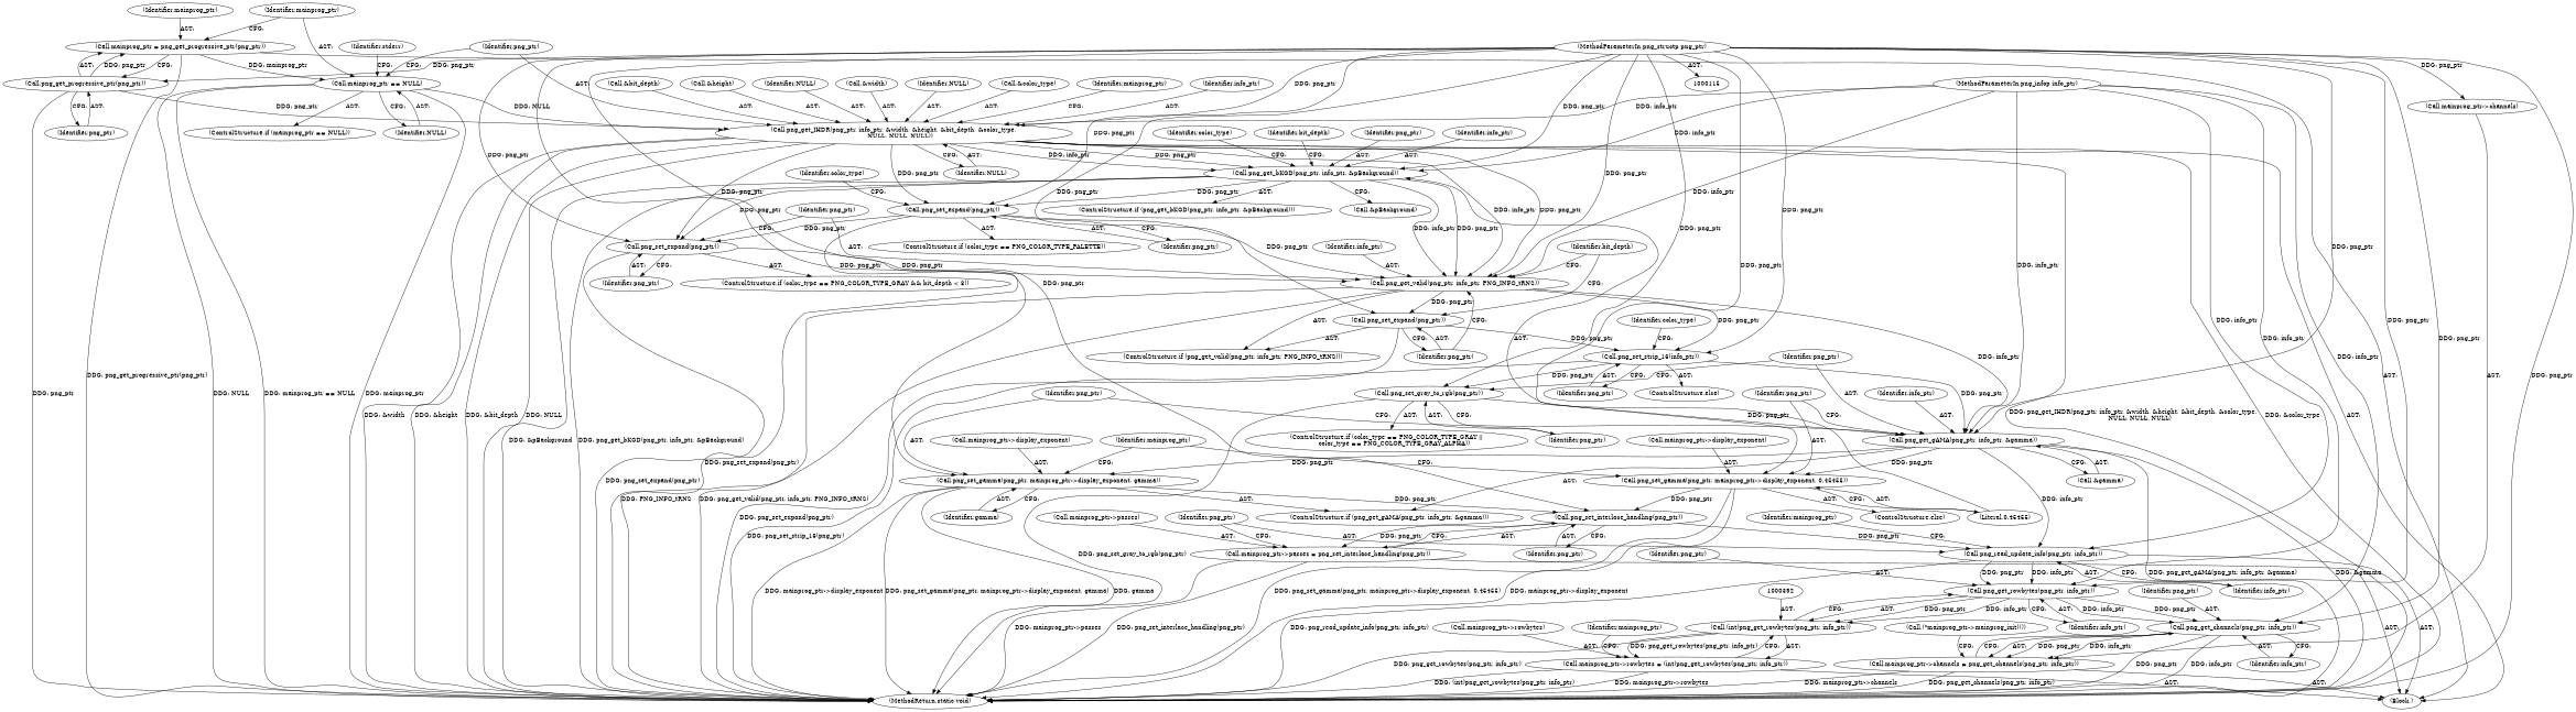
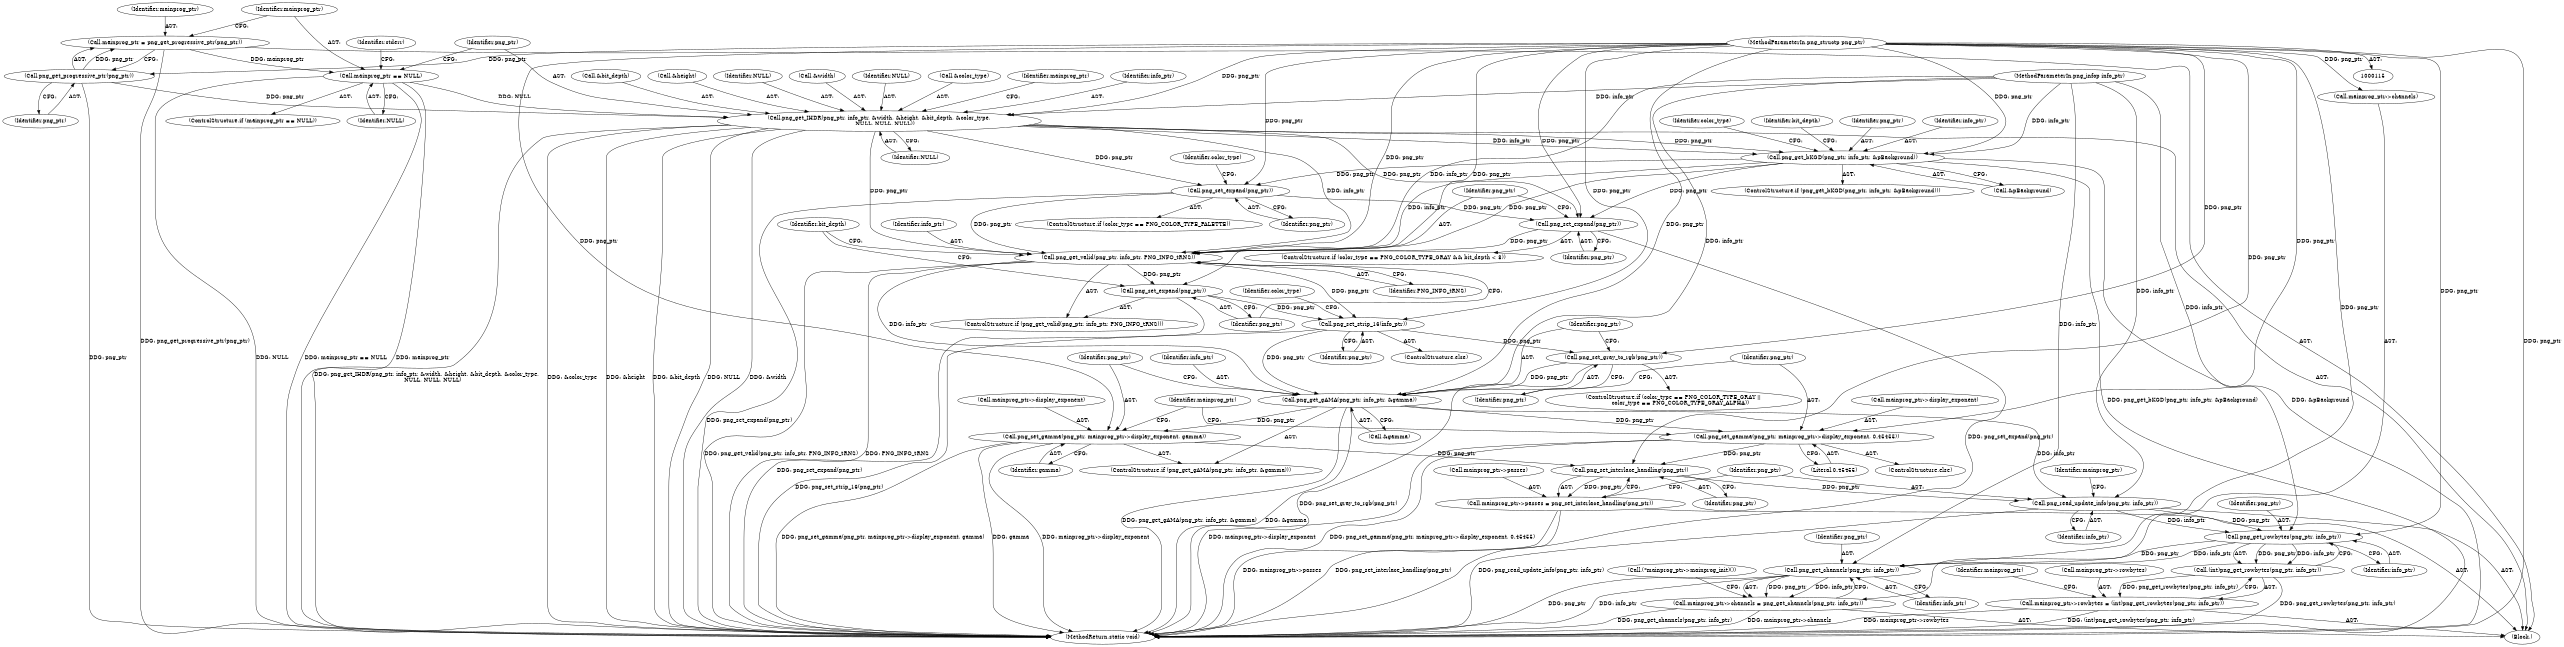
  digraph {
    n1 [label="(Call,mainprog_ptr == NULL)"]
    n2 [label="(Call,png_get_IHDR(png_ptr, info_ptr, &width, &height, &bit_depth, &color_type,\n       NULL, NULL, NULL))"]
    n3 [label="(MethodReturn,static void)"]
    n4 [label="(ControlStructure,if (mainprog_ptr == NULL))"]
    n5 [label="(Identifier,NULL)"]
    n6 [label="(Block,)"]
    n7 [label="(Call,png_get_bKGD(png_ptr, info_ptr, &pBackground))"]
    n8 [label="(Call,png_set_expand(png_ptr))"]
    n9 [label="(Call,png_set_expand(png_ptr))"]
    n10 [label="(Call,png_get_valid(png_ptr, info_ptr, PNG_INFO_tRNS))"]
    n11 [label="(Identifier,NULL)"]
    n12 [label="(Call,mainprog_ptr = png_get_progressive_ptr(png_ptr))"]
    n13 [label="(Call,png_get_progressive_ptr(png_ptr))"]
    n14 [label="(Identifier,png_ptr)"]
    n15 [label="(MethodParameterIn,png_structp png_ptr)"]
    n16 [label="(Call,png_set_expand(png_ptr))"]
    n17 [label="(Call,png_set_strip_16(info_ptr))"]
    n18 [label="(Call,png_set_gray_to_rgb(png_ptr))"]
    n19 [label="(Call,png_get_gAMA(png_ptr, info_ptr, &gamma))"]
    n20 [label="(Call,png_set_gamma(png_ptr, mainprog_ptr->display_exponent, gamma))"]
    n21 [label="(Call,png_set_interlace_handling(png_ptr))"]
    n22 [label="(Call,png_get_rowbytes(png_ptr, info_ptr))"]
    n23 [label="(Call,png_get_channels(png_ptr, info_ptr))"]
    n24 [label="(Call,png_set_gamma(png_ptr, mainprog_ptr->display_exponent, 0.45455))"]
    1000115
    n26 [label="(Call,mainprog_ptr->channels)"]
    n27 [label="(ControlStructure,if (png_get_bKGD(png_ptr, info_ptr, &pBackground)))"]
    n28 [label="(Call,&pBackground)"]
    n29 [label="(ControlStructure,if (color_type == PNG_COLOR_TYPE_PALETTE))"]
    n30 [label="(Identifier,png_ptr)"]
    n31 [label="(Identifier,png_ptr)"]
    n32 [label="(ControlStructure,if (color_type == PNG_COLOR_TYPE_GRAY && bit_depth < 8))"]
+   n33 [label="(Identifier,PNG_INFO_tRNS)"]
    n34 [label="(ControlStructure,if (png_get_valid(png_ptr, info_ptr, PNG_INFO_tRNS)))"]
    n35 [label="(Identifier,png_ptr)"]
    n36 [label="(ControlStructure,else)"]
    n37 [label="(Identifier,png_ptr)"]
    n38 [label="(ControlStructure,if (color_type == PNG_COLOR_TYPE_GRAY ||\n        color_type == PNG_COLOR_TYPE_GRAY_ALPHA))"]
    n39 [label="(Identifier,png_ptr)"]
    n40 [label="(Call,png_read_update_info(png_ptr, info_ptr))"]
    n41 [label="(Call,&gamma)"]
    n42 [label="(ControlStructure,if (png_get_gAMA(png_ptr, info_ptr, &gamma)))"]
    n43 [label="(Identifier,gamma)"]
    n44 [label="(Call,mainprog_ptr->passes = png_set_interlace_handling(png_ptr))"]
    n45 [label="(Identifier,png_ptr)"]
    n46 [label="(Identifier,info_ptr)"]
    n47 [label="(Call,(int)png_get_rowbytes(png_ptr, info_ptr))"]
    n48 [label="(Identifier,info_ptr)"]
    n49 [label="(Call,mainprog_ptr->channels = png_get_channels(png_ptr, info_ptr))"]
    n50 [label="(Identifier,info_ptr)"]
    n51 [label="(ControlStructure,else)"]
    n52 [label="(Literal,0.45455)"]
    n53 [label="(Call,mainprog_ptr->rowbytes = (int)png_get_rowbytes(png_ptr, info_ptr))"]
    n54 [label="(Identifier,bit_depth)"]
    n55 [label="(Identifier,info_ptr)"]
    n56 [label="(Identifier,NULL)"]
    n57 [label="(MethodParameterIn,png_infop info_ptr)"]
    n58 [label="(Call,&width)"]
    n59 [label="(Identifier,stderr)"]
    n60 [label="(Identifier,info_ptr)"]
    n61 [label="(Identifier,info_ptr)"]
    n62 [label="(Identifier,png_ptr)"]
    n63 [label="(Identifier,NULL)"]
    n64 [label="(Identifier,png_ptr)"]
    n65 [label="(Identifier,mainprog_ptr)"]
    n66 [label="(Call,mainprog_ptr->rowbytes)"]
    n67 [label="(Call,&color_type)"]
    n68 [label="(Identifier,mainprog_ptr)"]
    n69 [label="(Identifier,mainprog_ptr)"]
    n70 [label="(Identifier,info_ptr)"]
    n71 [label="(Identifier,color_type)"]
    n72 [label="(Identifier,png_ptr)"]
    n73 [label="(Identifier,mainprog_ptr)"]
    n74 [label="(Call,&bit_depth)"]
    n75 [label="(Identifier,color_type)"]
    n76 [label="(Identifier,mainprog_ptr)"]
    n77 [label="(Call,mainprog_ptr->display_exponent)"]
    n78 [label="(Identifier,png_ptr)"]
    n79 [label="(Call,mainprog_ptr->passes)"]
    n80 [label="(Identifier,bit_depth)"]
    n81 [label="(Identifier,png_ptr)"]
    n82 [label="(Identifier,png_ptr)"]
    n83 [label="(Identifier,color_type)"]
    n84 [label="(Call,mainprog_ptr->display_exponent)"]
    n85 [label="(Identifier,png_ptr)"]
    n86 [label="(Identifier,png_ptr)"]
    n87 [label="(Call,&height)"]
    n88 [label="(Identifier,mainprog_ptr)"]
    n89 [label="(Identifier,png_ptr)"]
    n90 [label="(Call,(*mainprog_ptr->mainprog_init)())"]
-   1000392
    n1 -> n2 [label="DDG: NULL"]
    n1 -> n3 [label="DDG: NULL"]
    n1 -> n3 [label="DDG: mainprog_ptr == NULL"]
    n1 -> n3 [label="DDG: mainprog_ptr"]
    n1 -> n4 [label="AST: "]
    n1 -> n5 [label="CFG: "]
    n2 -> n3 [label="DDG: NULL"]
    n2 -> n3 [label="DDG: png_get_IHDR(png_ptr, info_ptr, &width, &height, &bit_depth, &color_type,\n       NULL, NULL, NULL)"]
    n2 -> n3 [label="DDG: &color_type"]
    n2 -> n3 [label="DDG: &width"]
    n2 -> n3 [label="DDG: &height"]
    n2 -> n3 [label="DDG: &bit_depth"]
    n2 -> n6 [label="AST: "]
    n2 -> n7 [label="DDG: png_ptr"]
    n2 -> n7 [label="DDG: info_ptr"]
    n2 -> n8 [label="DDG: png_ptr"]
    n2 -> n9 [label="DDG: png_ptr"]
    n2 -> n10 [label="DDG: png_ptr"]
    n2 -> n10 [label="DDG: info_ptr"]
    n2 -> n11 [label="CFG: "]
    n5 -> n1 [label="AST: "]
    n7 -> n3 [label="DDG: &pBackground"]
    n7 -> n3 [label="DDG: png_get_bKGD(png_ptr, info_ptr, &pBackground)"]
    n7 -> n8 [label="DDG: png_ptr"]
    n7 -> n9 [label="DDG: png_ptr"]
    n7 -> n10 [label="DDG: png_ptr"]
    n7 -> n10 [label="DDG: info_ptr"]
    n7 -> n27 [label="AST: "]
    n7 -> n28 [label="CFG: "]
    n8 -> n3 [label="DDG: png_set_expand(png_ptr)"]
    n8 -> n9 [label="DDG: png_ptr"]
    n8 -> n10 [label="DDG: png_ptr"]
    n8 -> n29 [label="AST: "]
    n8 -> n30 [label="CFG: "]
    n9 -> n3 [label="DDG: png_set_expand(png_ptr)"]
    n9 -> n10 [label="DDG: png_ptr"]
    n9 -> n31 [label="CFG: "]
    n9 -> n32 [label="AST: "]
    n10 -> n3 [label="DDG: PNG_INFO_tRNS"]
    n10 -> n3 [label="DDG: png_get_valid(png_ptr, info_ptr, PNG_INFO_tRNS)"]
    n10 -> n16 [label="DDG: png_ptr"]
    n10 -> n17 [label="DDG: png_ptr"]
    n10 -> n19 [label="DDG: info_ptr"]
+   n10 -> n33 [label="CFG: "]
    n10 -> n34 [label="AST: "]
    n11 -> n2 [label="AST: "]
    n12 -> n1 [label="DDG: mainprog_ptr"]
    n12 -> n3 [label="DDG: png_get_progressive_ptr(png_ptr)"]
    n12 -> n6 [label="AST: "]
    n12 -> n13 [label="CFG: "]
    n13 -> n2 [label="DDG: png_ptr"]
    n13 -> n3 [label="DDG: png_ptr"]
    n13 -> n12 [label="AST: "]
    n13 -> n12 [label="DDG: png_ptr"]
    n13 -> n14 [label="CFG: "]
    n14 -> n13 [label="AST: "]
    n15 -> n2 [label="DDG: png_ptr"]
    n15 -> n3 [label="DDG: png_ptr"]
    n15 -> n7 [label="DDG: png_ptr"]
    n15 -> n8 [label="DDG: png_ptr"]
    n15 -> n9 [label="DDG: png_ptr"]
    n15 -> n10 [label="DDG: png_ptr"]
    n15 -> n13 [label="DDG: png_ptr"]
    n15 -> n16 [label="DDG: png_ptr"]
    n15 -> n17 [label="DDG: png_ptr"]
    n15 -> n18 [label="DDG: png_ptr"]
    n15 -> n19 [label="DDG: png_ptr"]
    n15 -> n20 [label="DDG: png_ptr"]
    n15 -> n21 [label="DDG: png_ptr"]
    n15 -> n22 [label="DDG: png_ptr"]
    n15 -> n23 [label="DDG: png_ptr"]
    n15 -> n24 [label="DDG: png_ptr"]
    n15 -> 1000115 [label="AST: "]
    n15 -> n26 [label="DDG: png_ptr"]
    n16 -> n3 [label="DDG: png_set_expand(png_ptr)"]
    n16 -> n17 [label="DDG: png_ptr"]
    n16 -> n34 [label="AST: "]
    n16 -> n35 [label="CFG: "]
    n17 -> n3 [label="DDG: png_set_strip_16(png_ptr)"]
    n17 -> n18 [label="DDG: png_ptr"]
    n17 -> n19 [label="DDG: png_ptr"]
    n17 -> n36 [label="AST: "]
    n17 -> n37 [label="CFG: "]
    n18 -> n3 [label="DDG: png_set_gray_to_rgb(png_ptr)"]
    n18 -> n19 [label="DDG: png_ptr"]
    n18 -> n38 [label="AST: "]
    n18 -> n39 [label="CFG: "]
    n19 -> n3 [label="DDG: png_get_gAMA(png_ptr, info_ptr, &gamma)"]
    n19 -> n3 [label="DDG: &gamma"]
    n19 -> n20 [label="DDG: png_ptr"]
    n19 -> n24 [label="DDG: png_ptr"]
    n19 -> n40 [label="DDG: info_ptr"]
    n19 -> n41 [label="CFG: "]
    n19 -> n42 [label="AST: "]
    n20 -> n3 [label="DDG: png_set_gamma(png_ptr, mainprog_ptr->display_exponent, gamma)"]
    n20 -> n3 [label="DDG: gamma"]
    n20 -> n3 [label="DDG: mainprog_ptr->display_exponent"]
    n20 -> n21 [label="DDG: png_ptr"]
    n20 -> n42 [label="AST: "]
    n20 -> n43 [label="CFG: "]
    n21 -> n40 [label="DDG: png_ptr"]
    n21 -> n44 [label="AST: "]
    n21 -> n44 [label="DDG: png_ptr"]
    n21 -> n45 [label="CFG: "]
    n22 -> n23 [label="DDG: png_ptr"]
    n22 -> n23 [label="DDG: info_ptr"]
    n22 -> n47 [label="AST: "]
    n22 -> n47 [label="DDG: png_ptr"]
    n22 -> n47 [label="DDG: info_ptr"]
    n22 -> n48 [label="CFG: "]
    n23 -> n3 [label="DDG: png_ptr"]
    n23 -> n3 [label="DDG: info_ptr"]
    n23 -> n49 [label="AST: "]
    n23 -> n49 [label="DDG: png_ptr"]
    n23 -> n49 [label="DDG: info_ptr"]
    n23 -> n50 [label="CFG: "]
    n24 -> n3 [label="DDG: png_set_gamma(png_ptr, mainprog_ptr->display_exponent, 0.45455)"]
    n24 -> n3 [label="DDG: mainprog_ptr->display_exponent"]
    n24 -> n21 [label="DDG: png_ptr"]
    n24 -> n51 [label="AST: "]
    n24 -> n52 [label="CFG: "]
    n26 -> n49 [label="AST: "]
-   n52 -> n7 [label="AST: "]
+   n28 -> n7 [label="AST: "]
    n30 -> n8 [label="AST: "]
    n31 -> n9 [label="AST: "]
+   n33 -> n10 [label="AST: "]
    n35 -> n10 [label="CFG: "]
    n35 -> n16 [label="AST: "]
    n37 -> n17 [label="AST: "]
    n39 -> n18 [label="AST: "]
    n40 -> n3 [label="DDG: png_read_update_info(png_ptr, info_ptr)"]
    n40 -> n6 [label="AST: "]
    n40 -> n22 [label="DDG: png_ptr"]
    n40 -> n22 [label="DDG: info_ptr"]
    n40 -> n46 [label="CFG: "]
    n41 -> n19 [label="AST: "]
    n43 -> n20 [label="AST: "]
    n44 -> n3 [label="DDG: mainprog_ptr->passes"]
    n44 -> n3 [label="DDG: png_set_interlace_handling(png_ptr)"]
    n44 -> n6 [label="AST: "]
    n44 -> n21 [label="CFG: "]
    n45 -> n21 [label="AST: "]
    n46 -> n40 [label="AST: "]
    n47 -> n3 [label="DDG: png_get_rowbytes(png_ptr, info_ptr)"]
    n47 -> n22 [label="CFG: "]
    n47 -> n53 [label="AST: "]
    n47 -> n53 [label="DDG: png_get_rowbytes(png_ptr, info_ptr)"]
    n48 -> n22 [label="AST: "]
    n49 -> n3 [label="DDG: mainprog_ptr->channels"]
    n49 -> n3 [label="DDG: png_get_channels(png_ptr, info_ptr)"]
    n49 -> n6 [label="AST: "]
    n49 -> n23 [label="CFG: "]
    n50 -> n23 [label="AST: "]
    n52 -> n24 [label="AST: "]
    n53 -> n3 [label="DDG: mainprog_ptr->rowbytes"]
    n53 -> n3 [label="DDG: (int)png_get_rowbytes(png_ptr, info_ptr)"]
    n53 -> n6 [label="AST: "]
    n53 -> n47 [label="CFG: "]
    n54 -> n10 [label="CFG: "]
    n54 -> n16 [label="CFG: "]
    n55 -> n19 [label="AST: "]
    n56 -> n2 [label="AST: "]
    n57 -> n2 [label="DDG: info_ptr"]
    n57 -> n7 [label="DDG: info_ptr"]
    n57 -> n10 [label="DDG: info_ptr"]
    n57 -> n19 [label="DDG: info_ptr"]
    n57 -> n22 [label="DDG: info_ptr"]
    n57 -> n23 [label="DDG: info_ptr"]
    n57 -> n40 [label="DDG: info_ptr"]
    n58 -> n2 [label="AST: "]
    n59 -> n1 [label="CFG: "]
    n60 -> n10 [label="AST: "]
    n61 -> n7 [label="AST: "]
    n62 -> n19 [label="CFG: "]
    n62 -> n24 [label="AST: "]
    n63 -> n2 [label="AST: "]
    n64 -> n18 [label="CFG: "]
    n64 -> n19 [label="AST: "]
    n65 -> n1 [label="AST: "]
    n65 -> n12 [label="CFG: "]
    n66 -> n53 [label="AST: "]
    n67 -> n2 [label="AST: "]
    n68 -> n2 [label="CFG: "]
    n69 -> n20 [label="CFG: "]
    n69 -> n24 [label="CFG: "]
    n70 -> n2 [label="AST: "]
    n71 -> n7 [label="CFG: "]
    n72 -> n9 [label="CFG: "]
    n72 -> n10 [label="AST: "]
    n73 -> n53 [label="CFG: "]
    n74 -> n2 [label="AST: "]
    n75 -> n17 [label="CFG: "]
    n76 -> n12 [label="AST: "]
    n77 -> n20 [label="AST: "]
    n78 -> n23 [label="AST: "]
    n79 -> n44 [label="AST: "]
    n80 -> n7 [label="CFG: "]
    n81 -> n22 [label="AST: "]
    n82 -> n40 [label="AST: "]
    n82 -> n44 [label="CFG: "]
    n83 -> n8 [label="CFG: "]
    n84 -> n24 [label="AST: "]
    n85 -> n1 [label="CFG: "]
    n85 -> n2 [label="AST: "]
    n86 -> n7 [label="AST: "]
    n87 -> n2 [label="AST: "]
    n88 -> n40 [label="CFG: "]
    n89 -> n19 [label="CFG: "]
    n89 -> n20 [label="AST: "]
    n90 -> n49 [label="CFG: "]
-   1000392 -> n47 [label="AST: "]
  }
